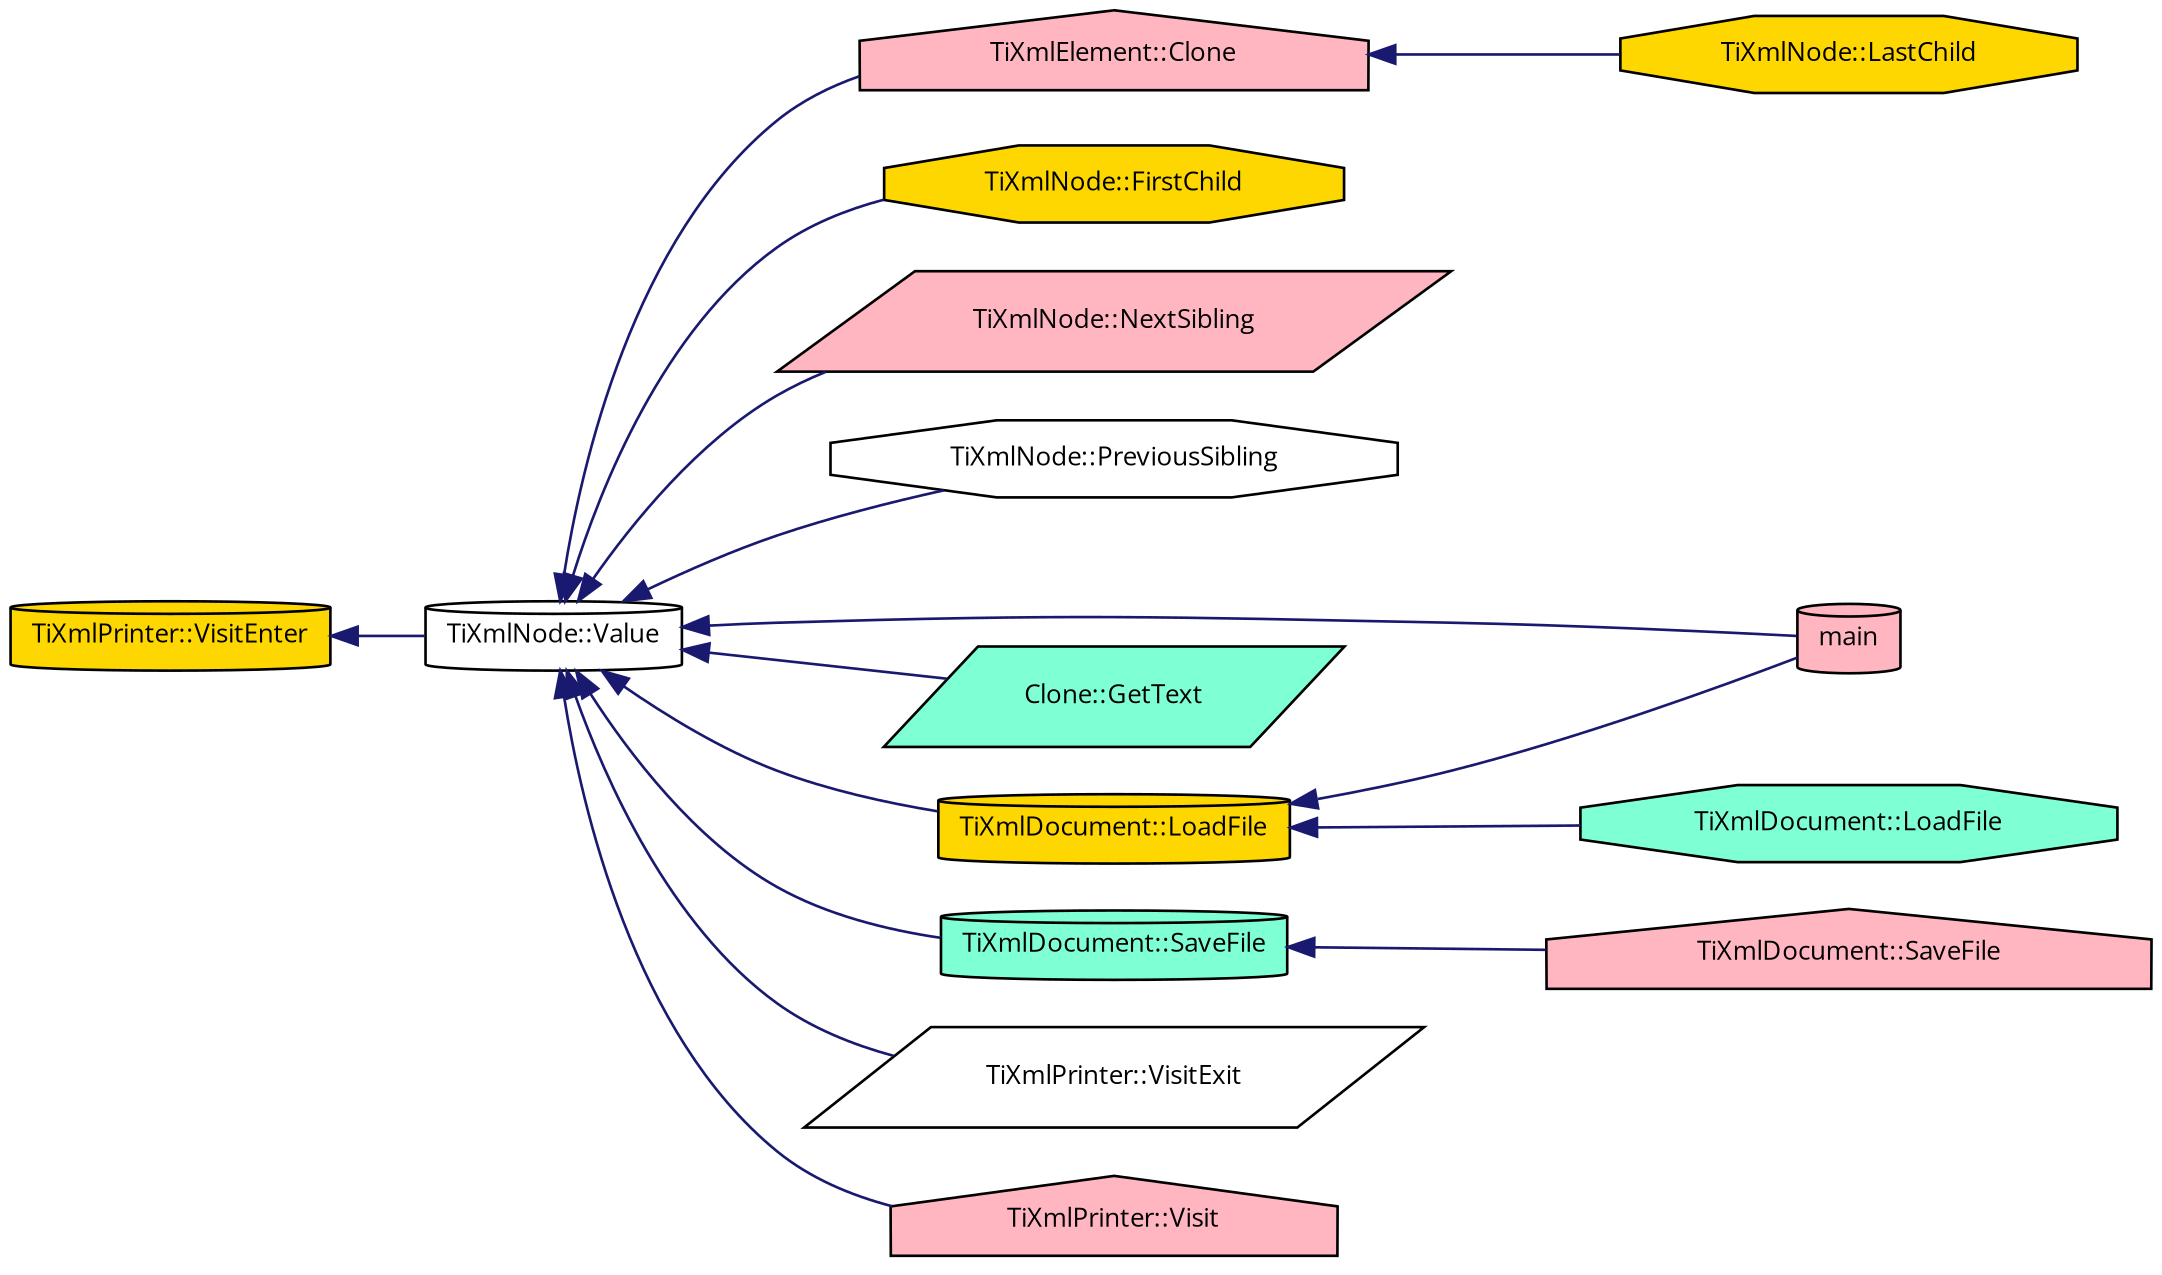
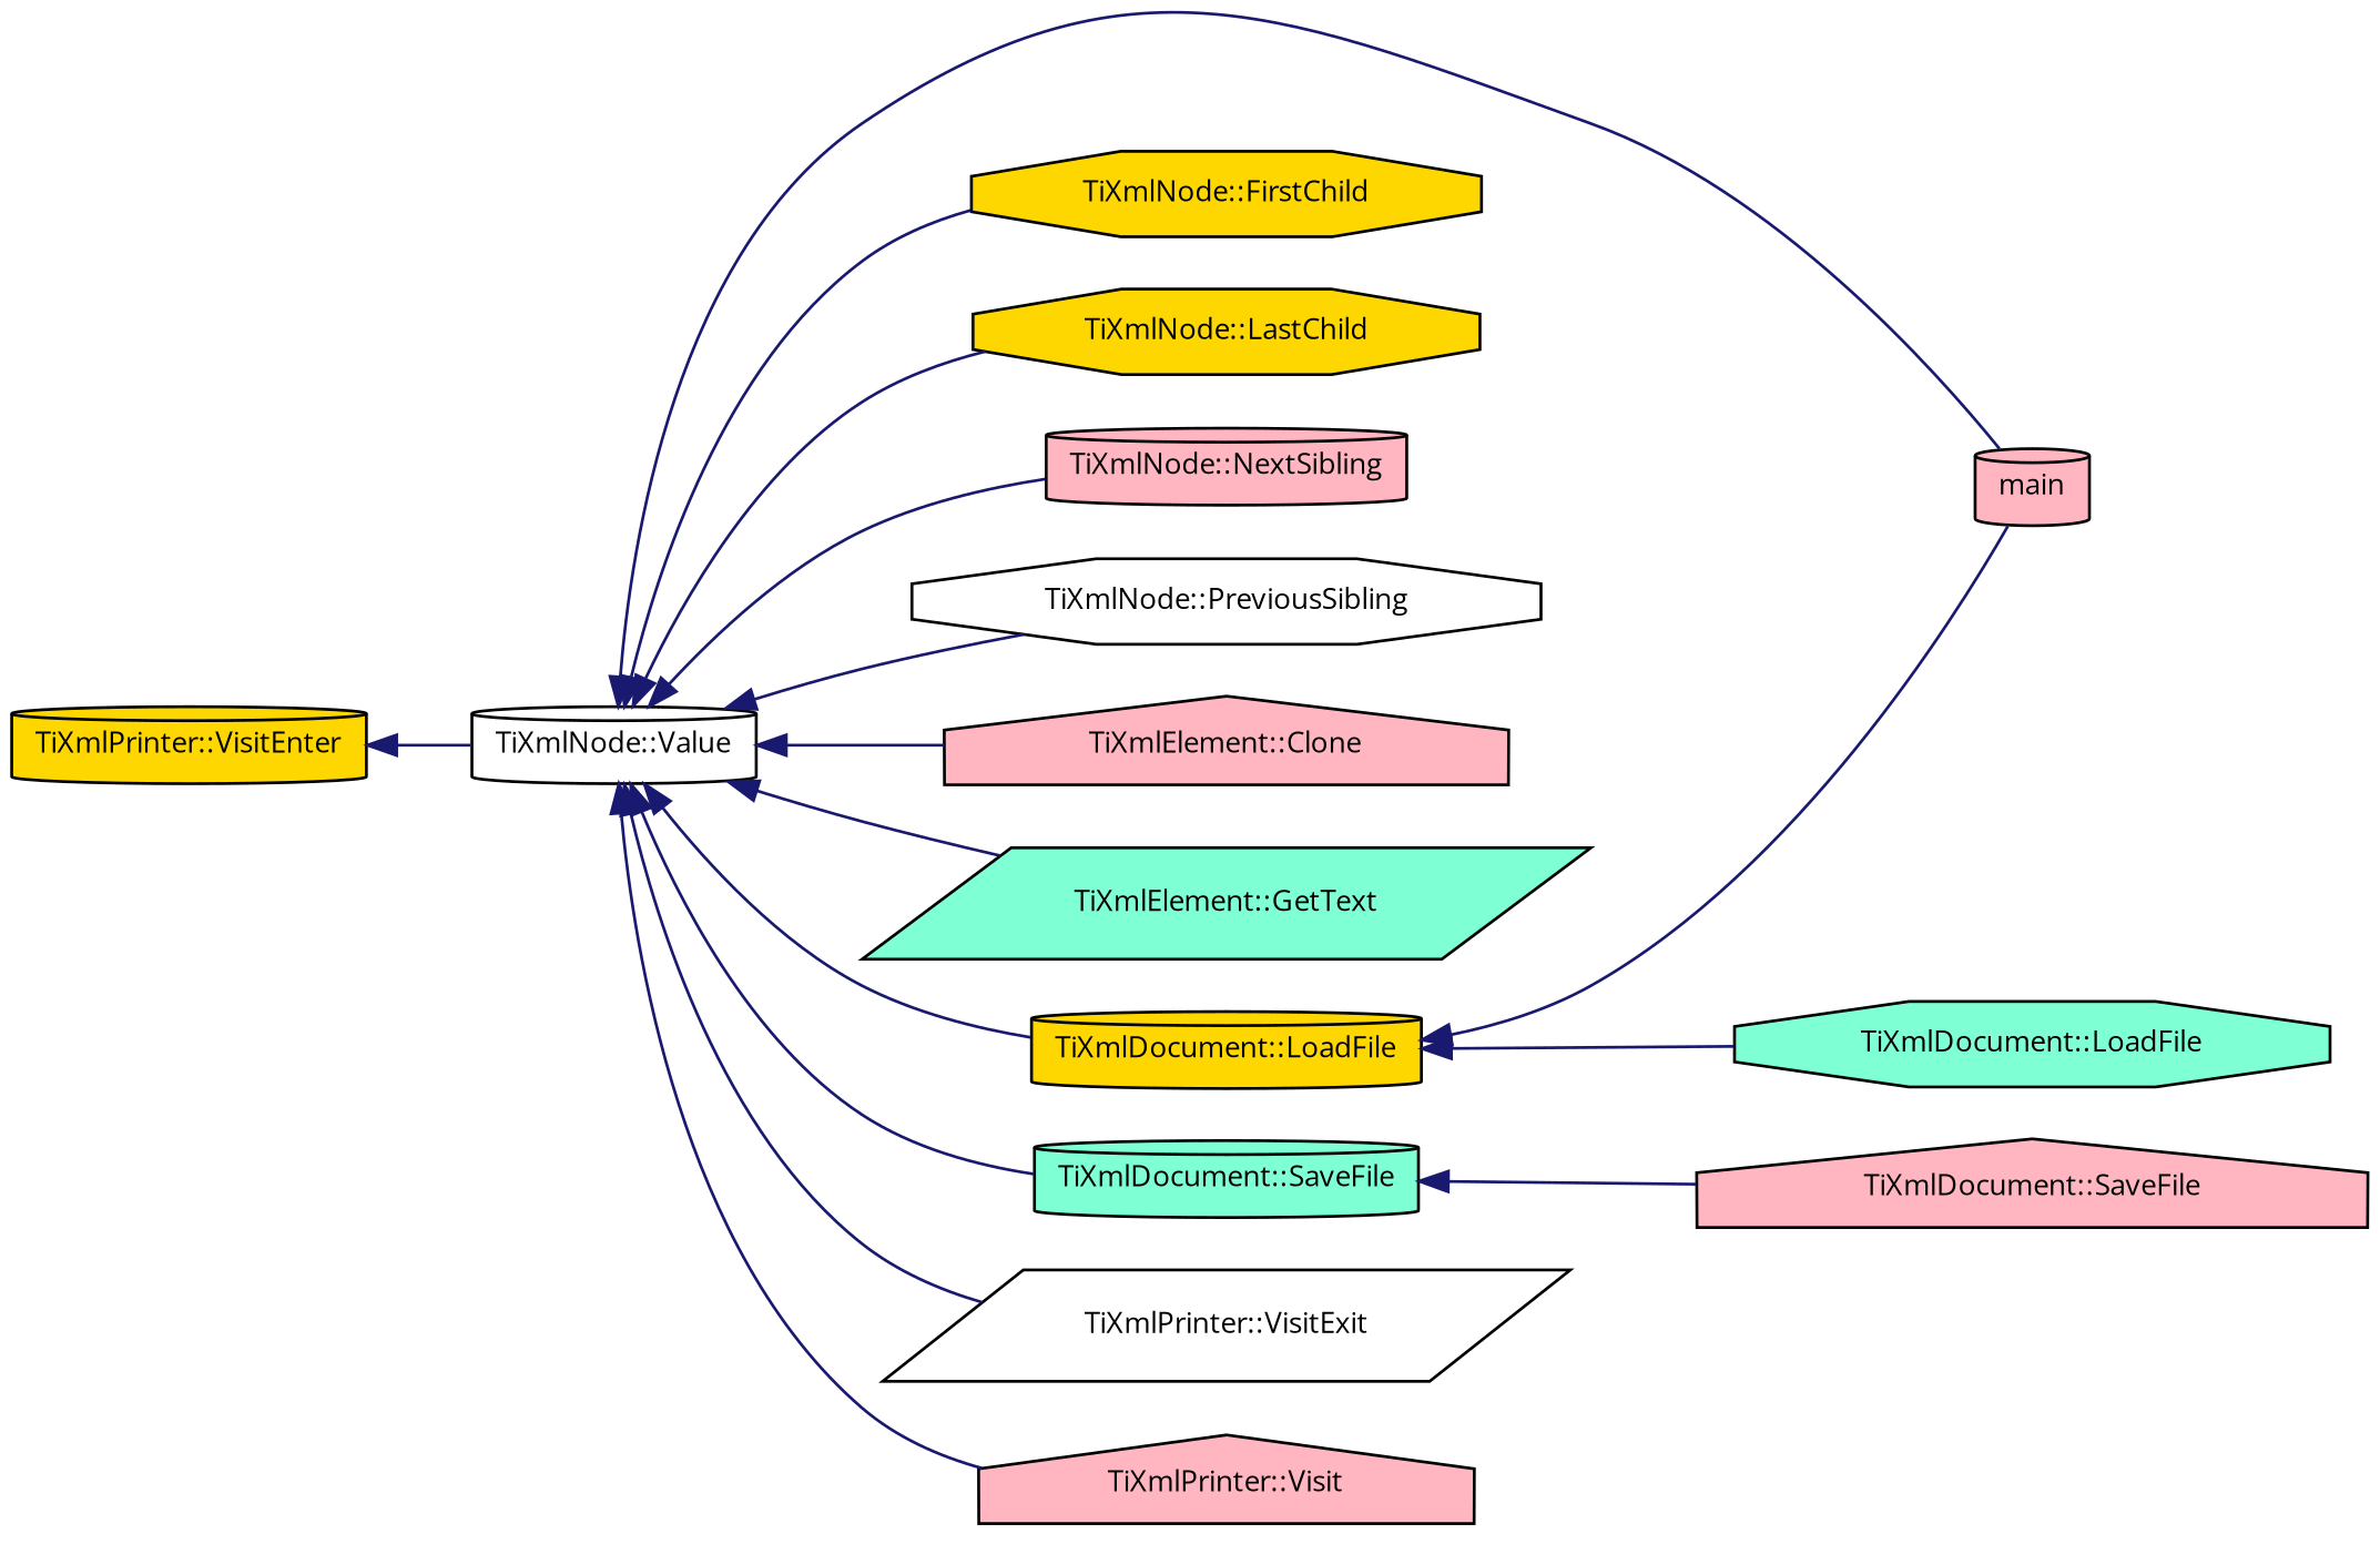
  digraph {
    fontname="Open Sans"
    rankdir=LR
    node [color=black fillcolor=lightpink fontname="Open Sans" fontsize=10 shape=cylinder style=filled]
    edge [color=midnightblue dir=back fontname="Open Sans" fontsize=10 labelfontname=Helvetica labelfontsize=10 style=solid]
    n1 [fillcolor=white fontcolor=black height=0.2 label="TiXmlNode::Value" width=0.4]
    n2 [height=0.2 label=main width=0.4]
    n3 [fillcolor=gold height=0.2 label="TiXmlNode::FirstChild" shape=octagon width=0.4]
    n4 [fillcolor=gold height=0.2 label="TiXmlNode::LastChild" shape=octagon width=0.4]
-   n5 [height=0.2 label="TiXmlNode::NextSibling" shape=parallelogram width=0.4]
+   n5 [height=0.2 label="TiXmlNode::NextSibling" width=0.4]
    n6 [fillcolor=white height=0.2 label="TiXmlNode::PreviousSibling" shape=octagon width=0.4]
    n7 [height=0.2 label="TiXmlElement::Clone" shape=house width=0.4]
-   n8 [fillcolor=aquamarine height=0.2 label="Clone::GetText" shape=parallelogram width=0.4]
+   n8 [fillcolor=aquamarine height=0.2 label="TiXmlElement::GetText" shape=parallelogram width=0.4]
    n9 [fillcolor=gold height=0.2 label="TiXmlDocument::LoadFile" width=0.4]
    n10 [fillcolor=aquamarine height=0.2 label="TiXmlDocument::SaveFile" width=0.4]
    n11 [fillcolor=white height=0.2 label="TiXmlPrinter::VisitExit" shape=parallelogram width=0.4]
    n12 [height=0.2 label="TiXmlPrinter::Visit" shape=house width=0.4]
    n13 [fillcolor=aquamarine height=0.2 label="TiXmlDocument::LoadFile" shape=octagon width=0.4]
    n14 [height=0.2 label="TiXmlDocument::SaveFile" shape=house width=0.4]
    n15 [fillcolor=gold height=0.2 label="TiXmlPrinter::VisitEnter" width=0.4]
    n1 -> n2
    n1 -> n3
-   n7 -> n4
+   n1 -> n4
    n1 -> n5
    n1 -> n6
    n1 -> n7
    n1 -> n8
    n1 -> n9
    n1 -> n10
    n1 -> n11
    n1 -> n12
    n9 -> n2
    n9 -> n13
    n10 -> n14
    n15 -> n1
  }
